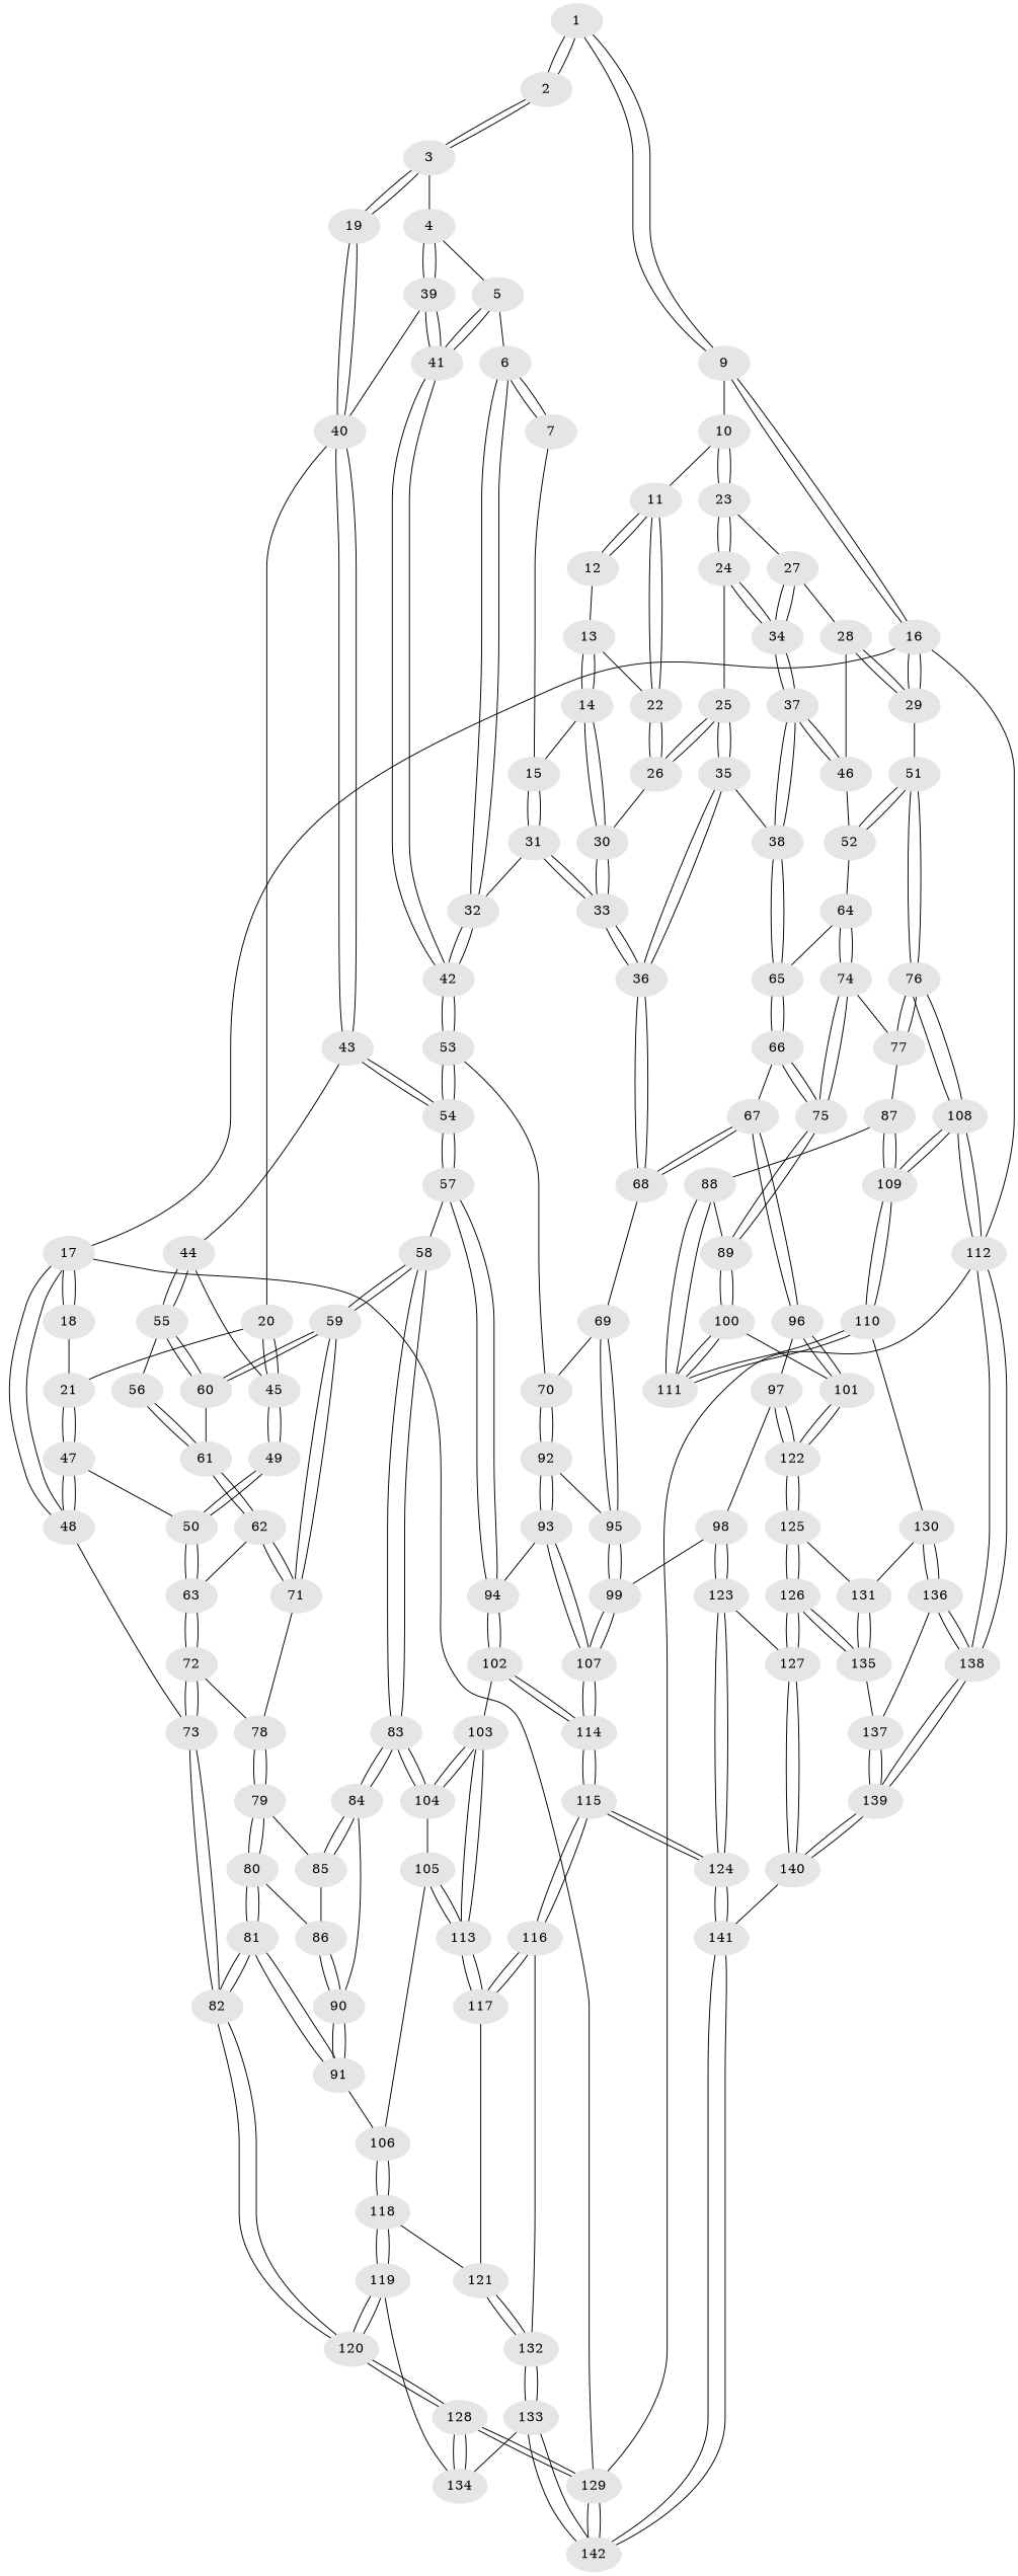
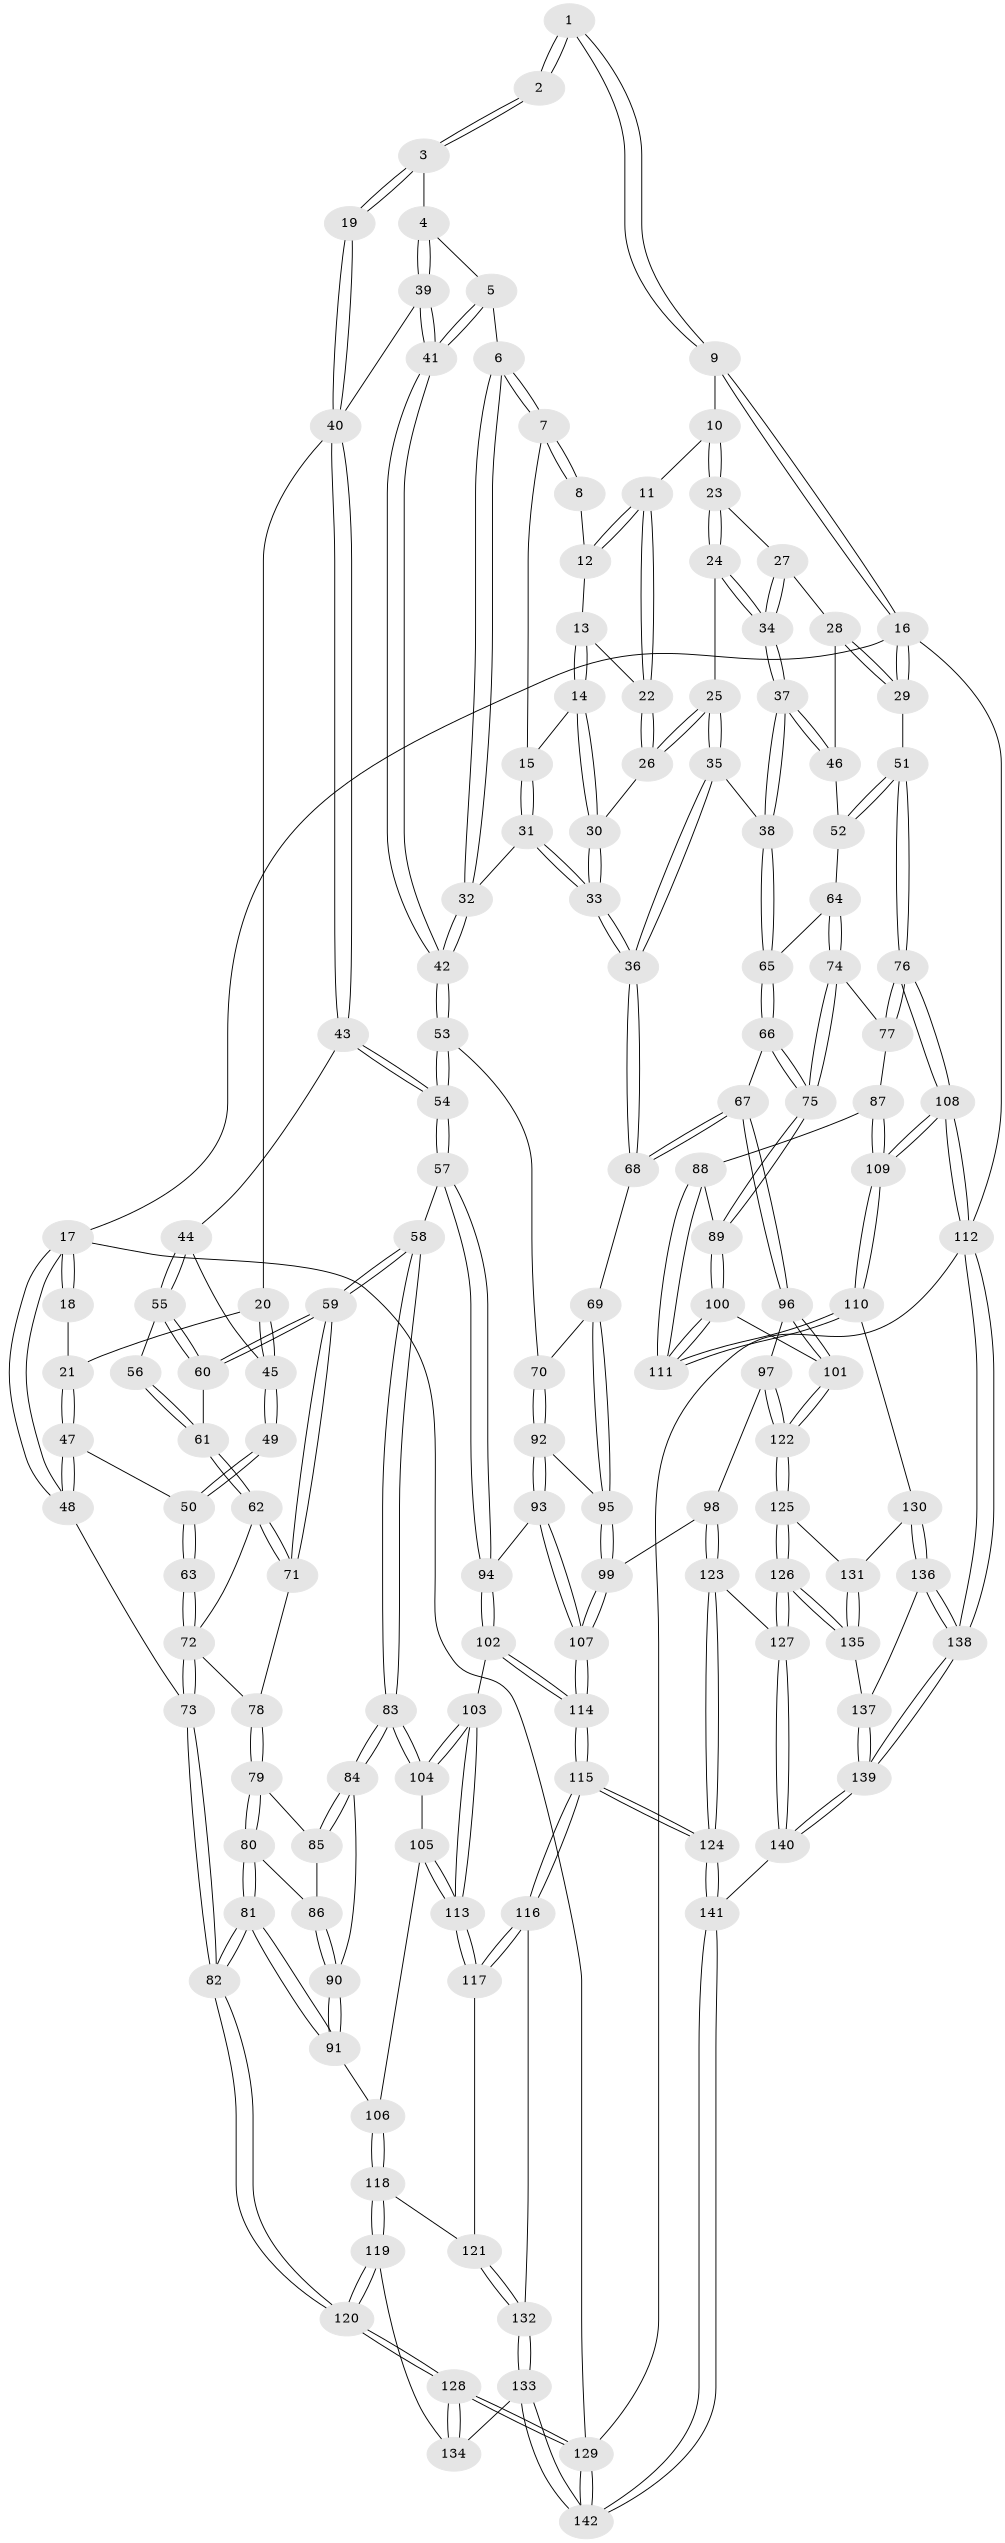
  graph {
    node [color=gray90 style=filled]
    1
    2
    9
    3
    10
    16
    4
    19
    5
    39
    40
    6
    41
    7
    32
    42
+   8
    15
    12
    31
    13
    11
    23
    17
    29
    112
    22
    24
    27
    26
    14
    30
    33
    18
    48
    129
    51
    138
    21
    73
    142
    47
    20
    45
    43
    49
    50
    25
    34
    28
    35
    37
    36
    38
    46
    52
    76
    53
    68
    65
    69
    66
    44
    54
    70
    55
    57
    56
    60
    64
    63
    82
    61
    72
    77
    108
    74
    92
    58
    94
    62
    59
    83
    102
    71
    84
    104
    78
    75
    67
    96
    89
    97
    101
    95
    99
    93
    79
    120
    87
    100
    109
    88
    80
    85
    81
    86
    91
    90
    106
    128
    105
    111
    110
    118
    107
    114
    103
    98
    122
    123
    125
    124
    127
    113
    115
    117
    121
    119
    130
    131
    136
    139
    116
    132
    141
    133
    134
    126
    140
    135
    137
    1 -- 2
    1 -- 2
    1 -- 9
    1 -- 9
    2 -- 3
    2 -- 3
    9 -- 10
    9 -- 16
    9 -- 16
    3 -- 4
    3 -- 19
    3 -- 19
    10 -- 11
    10 -- 23
    10 -- 23
    16 -- 17
    16 -- 29
    16 -- 29
    16 -- 112
    4 -- 5
    4 -- 39
    4 -- 39
    19 -- 40
    19 -- 40
    5 -- 6
    5 -- 41
    5 -- 41
    39 -- 40
    39 -- 41
    39 -- 41
    40 -- 20
    40 -- 43
    40 -- 43
    6 -- 7
    6 -- 7
    6 -- 32
    6 -- 32
    41 -- 42
    41 -- 42
+   7 -- 8
+   7 -- 8
    7 -- 15
    32 -- 42
    32 -- 42
    42 -- 53
    42 -- 53
+   8 -- 12
    15 -- 31
    15 -- 31
    12 -- 13
    31 -- 32
    31 -- 33
    31 -- 33
    13 -- 22
    13 -- 14
    13 -- 14
    11 -- 12
    11 -- 12
    11 -- 22
    11 -- 22
    23 -- 24
    23 -- 24
    23 -- 27
    17 -- 18
    17 -- 18
    17 -- 48
    17 -- 48
    17 -- 129
    29 -- 51
    112 -- 129
    112 -- 138
    112 -- 138
    22 -- 26
    22 -- 26
    24 -- 25
    24 -- 34
    24 -- 34
    27 -- 34
    27 -- 34
    27 -- 28
    26 -- 30
    14 -- 15
    14 -- 30
    14 -- 30
    30 -- 33
    30 -- 33
    33 -- 36
    33 -- 36
    18 -- 21
    48 -- 73
    129 -- 142
    129 -- 142
    51 -- 52
    51 -- 52
    51 -- 76
    51 -- 76
    138 -- 139
    138 -- 139
    21 -- 47
    21 -- 47
    73 -- 82
    73 -- 82
    47 -- 48
    47 -- 48
    47 -- 50
    20 -- 21
    20 -- 45
    20 -- 45
    45 -- 49
    45 -- 49
    43 -- 44
    43 -- 54
    43 -- 54
    49 -- 50
    49 -- 50
    50 -- 63
    50 -- 63
    25 -- 26
    25 -- 26
    25 -- 35
    25 -- 35
    34 -- 37
    34 -- 37
    28 -- 29
    28 -- 29
    28 -- 46
    35 -- 36
    35 -- 36
    35 -- 38
    37 -- 38
    37 -- 38
    37 -- 46
    37 -- 46
    36 -- 68
    36 -- 68
    38 -- 65
    38 -- 65
    46 -- 52
    52 -- 64
    76 -- 77
    76 -- 77
    76 -- 108
    76 -- 108
    53 -- 54
    53 -- 54
    53 -- 70
    68 -- 69
    65 -- 66
    65 -- 66
    69 -- 70
    69 -- 95
    69 -- 95
    66 -- 75
    66 -- 75
    66 -- 67
    44 -- 45
    44 -- 55
    44 -- 55
    54 -- 57
    54 -- 57
    70 -- 92
    70 -- 92
    55 -- 56
    55 -- 60
    55 -- 60
    57 -- 58
    57 -- 94
    57 -- 94
    56 -- 61
    56 -- 61
    60 -- 61
    64 -- 65
    64 -- 74
    64 -- 74
    63 -- 72
    63 -- 72
    82 -- 120
    82 -- 120
    61 -- 62
    61 -- 62
    72 -- 73
    72 -- 73
    72 -- 78
    77 -- 87
    108 -- 112
    108 -- 112
    108 -- 109
    108 -- 109
    74 -- 77
    74 -- 75
    74 -- 75
    92 -- 95
    92 -- 93
    92 -- 93
    58 -- 59
    58 -- 59
    58 -- 83
    58 -- 83
    94 -- 102
    94 -- 102
-   62 -- 63
+   62 -- 72
    62 -- 71
    62 -- 71
    59 -- 60
    59 -- 60
    59 -- 71
    59 -- 71
    83 -- 84
    83 -- 84
    83 -- 104
    83 -- 104
    102 -- 114
    102 -- 114
    102 -- 103
    71 -- 78
    84 -- 85
    84 -- 85
    84 -- 90
    104 -- 105
    78 -- 79
    78 -- 79
    75 -- 89
    75 -- 89
    67 -- 68
    67 -- 68
    67 -- 96
    67 -- 96
    96 -- 97
    96 -- 101
    96 -- 101
    89 -- 100
    89 -- 100
    97 -- 98
    97 -- 122
    97 -- 122
    101 -- 122
    101 -- 122
    95 -- 99
    95 -- 99
    99 -- 107
    99 -- 107
    93 -- 94
    93 -- 107
    93 -- 107
    79 -- 80
    79 -- 80
    79 -- 85
    120 -- 128
    120 -- 128
    87 -- 109
    87 -- 109
    87 -- 88
    100 -- 101
    100 -- 111
    100 -- 111
    109 -- 110
    109 -- 110
    88 -- 89
    88 -- 111
    88 -- 111
    80 -- 81
    80 -- 81
    80 -- 86
    85 -- 86
    81 -- 82
    81 -- 82
    81 -- 91
    81 -- 91
    86 -- 90
    86 -- 90
    91 -- 106
    90 -- 91
    90 -- 91
    106 -- 118
    106 -- 118
    128 -- 129
    128 -- 129
    128 -- 134
    128 -- 134
    105 -- 106
    105 -- 113
    105 -- 113
    110 -- 111
    110 -- 111
    110 -- 130
    118 -- 121
    118 -- 119
    118 -- 119
    107 -- 114
    107 -- 114
    114 -- 115
    114 -- 115
    103 -- 104
    103 -- 104
    103 -- 113
    103 -- 113
    98 -- 99
    98 -- 123
    98 -- 123
    122 -- 125
    122 -- 125
    123 -- 124
    123 -- 124
    123 -- 127
    125 -- 131
    125 -- 126
    125 -- 126
    124 -- 141
    124 -- 141
    127 -- 140
    127 -- 140
    113 -- 117
    113 -- 117
    115 -- 124
    115 -- 124
    115 -- 116
    115 -- 116
    117 -- 121
    121 -- 132
    121 -- 132
    119 -- 120
    119 -- 120
    119 -- 134
    130 -- 131
    130 -- 136
    130 -- 136
    131 -- 135
    131 -- 135
    136 -- 138
    136 -- 138
    136 -- 137
    139 -- 140
    139 -- 140
    116 -- 117
    116 -- 117
    116 -- 132
    132 -- 133
    132 -- 133
    141 -- 142
    141 -- 142
    133 -- 142
    133 -- 142
    133 -- 134
    126 -- 127
    126 -- 127
    126 -- 135
    126 -- 135
    140 -- 141
    135 -- 137
    137 -- 139
    137 -- 139
  }
